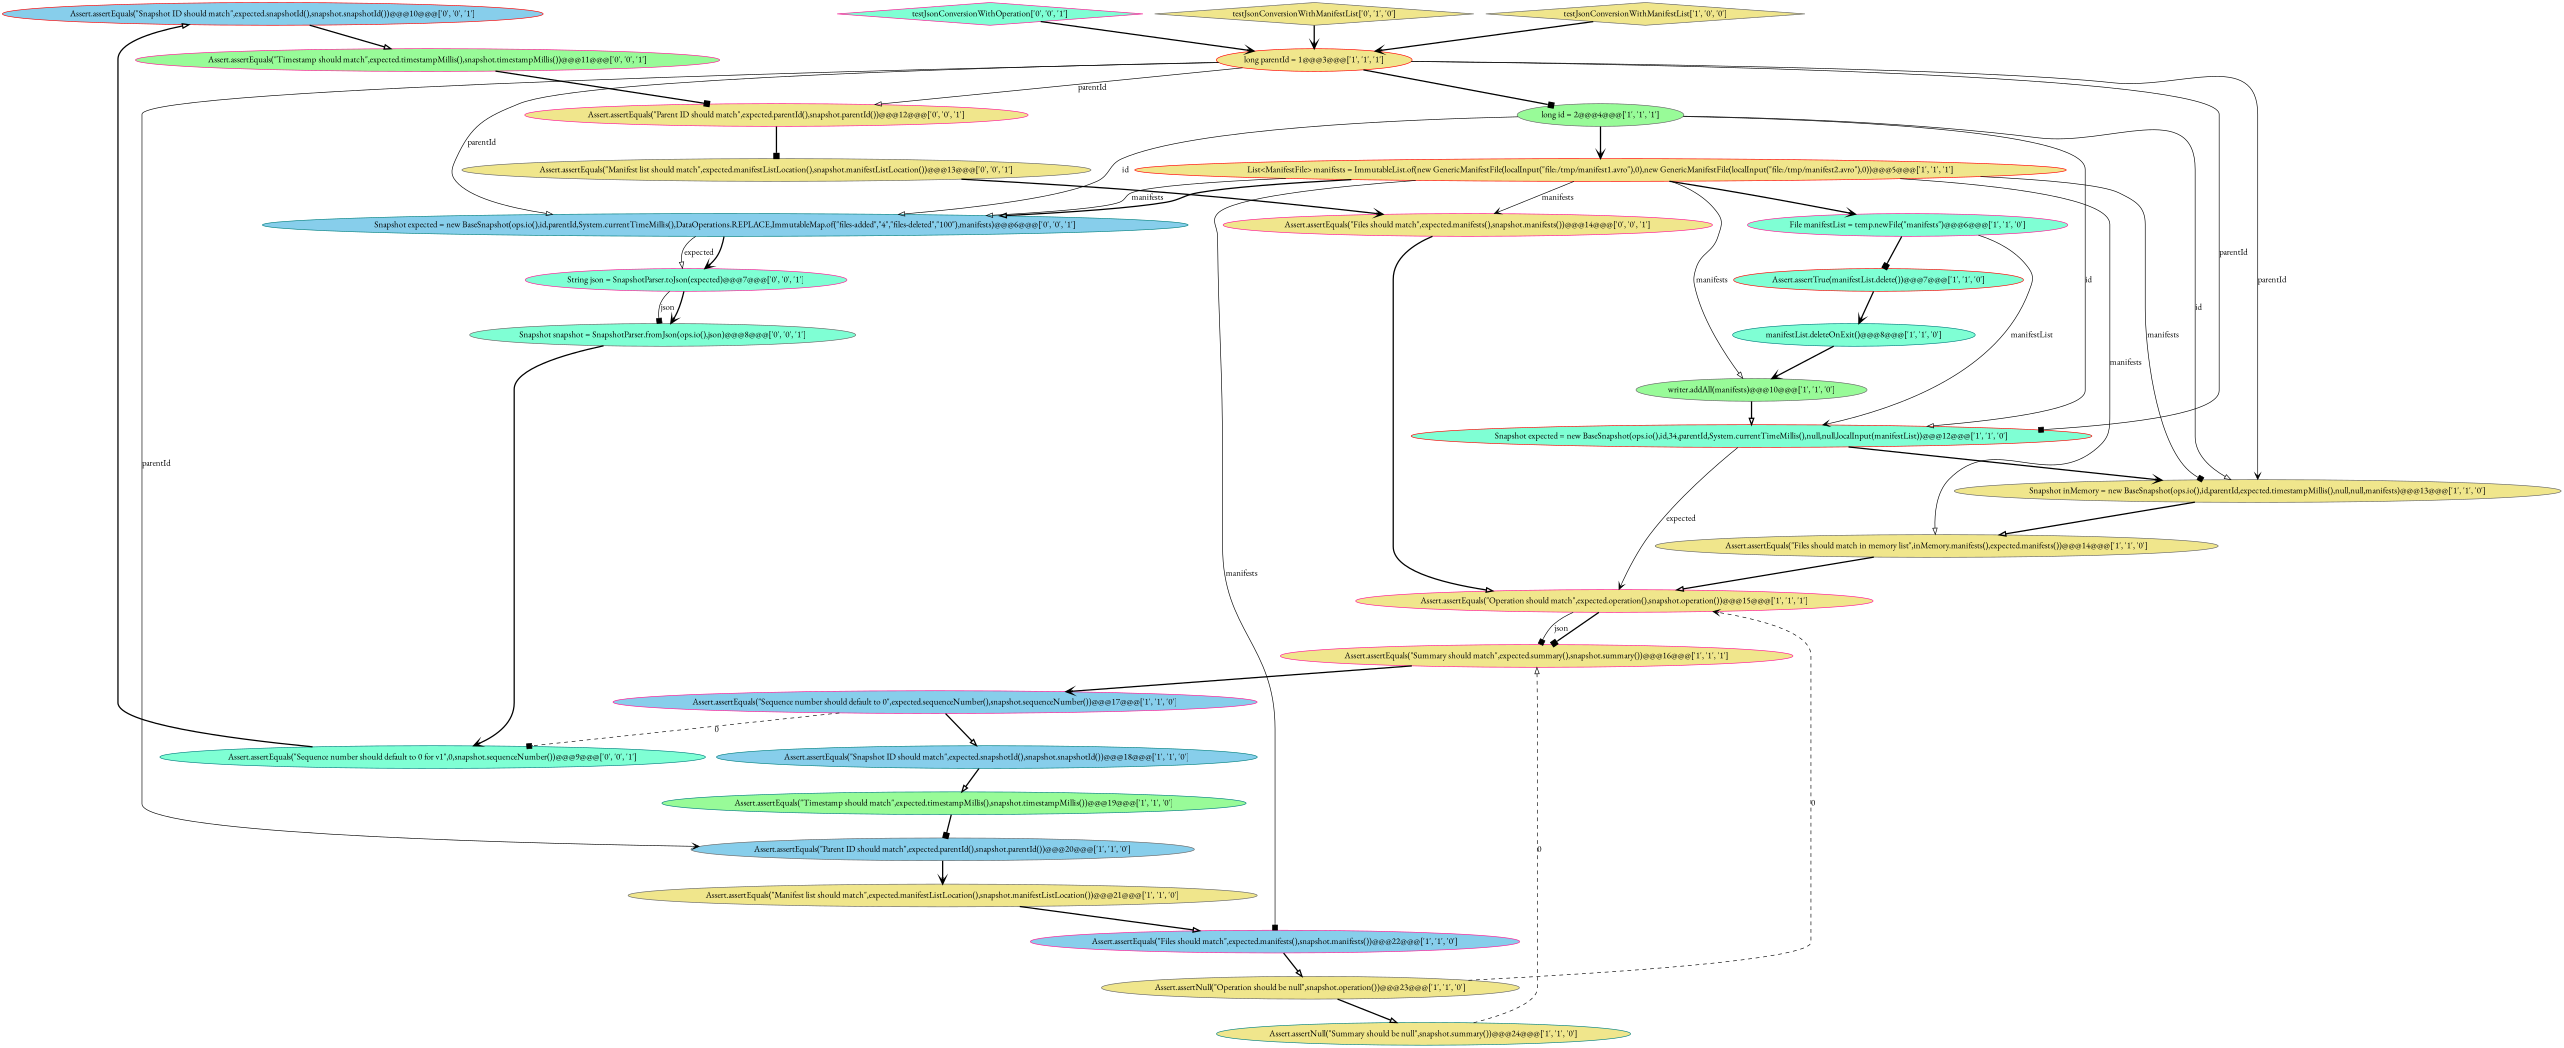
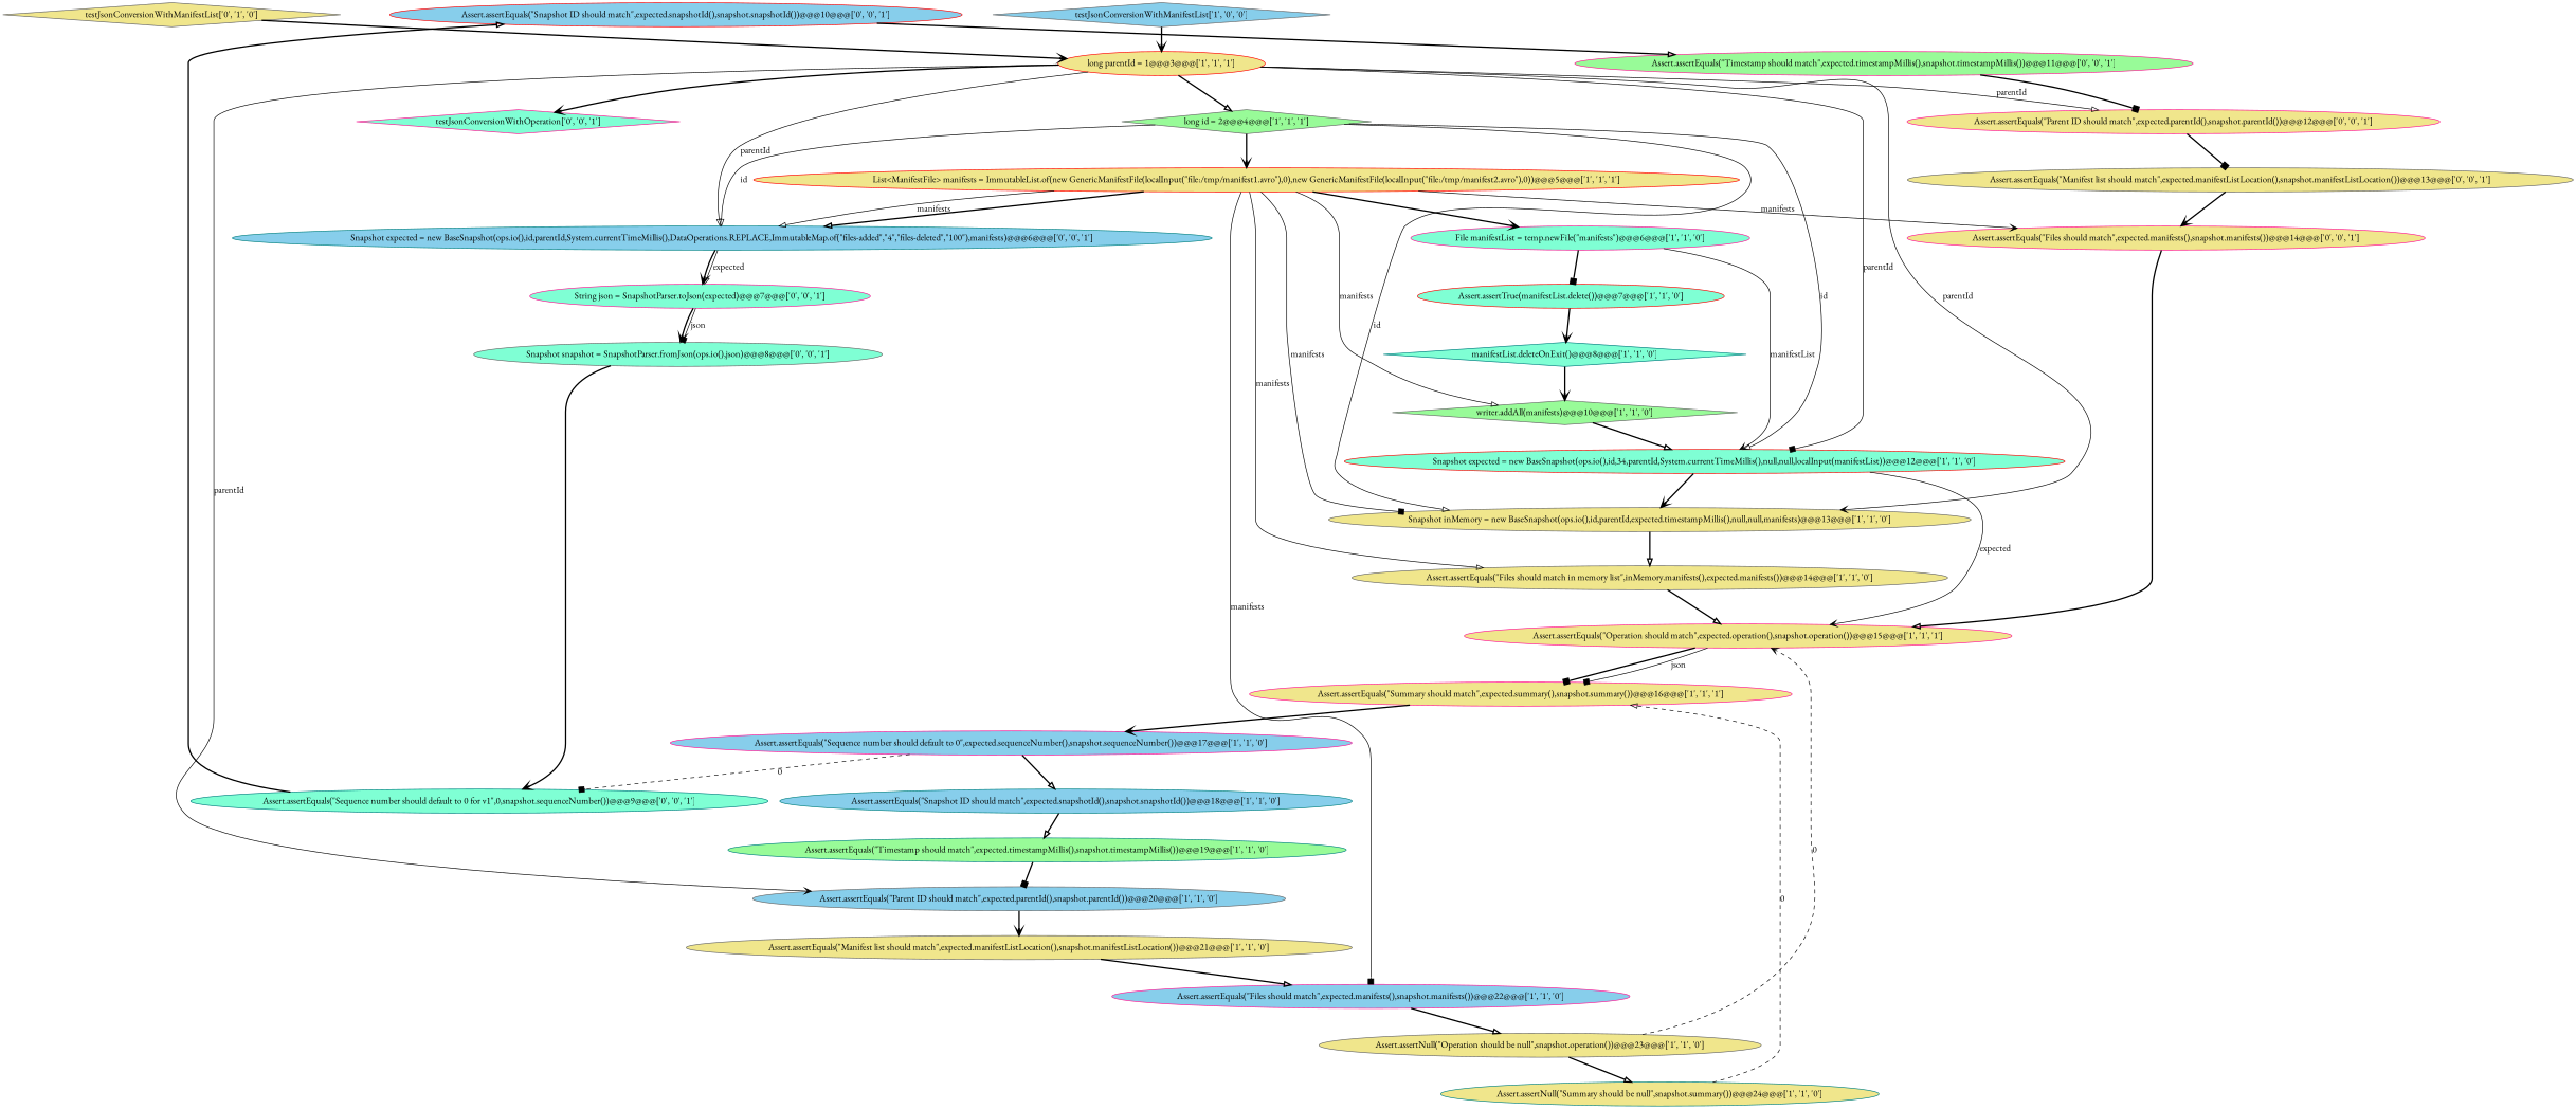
  digraph {
    fontname="EB Garamond"
    node [color=gray40 fillcolor=khaki fontname="EB Garamond" shape=ellipse style=filled]
    edge [arrowhead=onormal fontname="EB Garamond" style=bold]
    n1 [color=red fillcolor=skyblue label="Assert.assertEquals(\"Snapshot ID should match\",expected.snapshotId(),snapshot.snapshotId())@@@10@@@['0', '0', '1']"]
    n2 [color=deeppink fillcolor=palegreen label="Assert.assertEquals(\"Timestamp should match\",expected.timestampMillis(),snapshot.timestampMillis())@@@11@@@['0', '0', '1']"]
    n3 [color=deeppink label="Assert.assertEquals(\"Parent ID should match\",expected.parentId(),snapshot.parentId())@@@12@@@['0', '0', '1']"]
-   n4 [label="testJsonConversionWithManifestList['1', '0', '0']" shape=diamond]
+   n4 [fillcolor=skyblue label="testJsonConversionWithManifestList['1', '0', '0']" shape=diamond]
    n5 [color=red label="long parentId = 1@@@3@@@['1', '1', '1']"]
-   n6 [fillcolor=palegreen label="long id = 2@@@4@@@['1', '1', '1']"]
+   n6 [fillcolor=palegreen label="long id = 2@@@4@@@['1', '1', '1']" shape=diamond]
    n7 [label="Snapshot inMemory = new BaseSnapshot(ops.io(),id,parentId,expected.timestampMillis(),null,null,manifests)@@@13@@@['1', '1', '0']"]
    n8 [color=red fillcolor=aquamarine label="Snapshot expected = new BaseSnapshot(ops.io(),id,34,parentId,System.currentTimeMillis(),null,null,localInput(manifestList))@@@12@@@['1', '1', '0']"]
    n9 [color=teal fillcolor=skyblue label="Snapshot expected = new BaseSnapshot(ops.io(),id,parentId,System.currentTimeMillis(),DataOperations.REPLACE,ImmutableMap.of(\"files-added\",\"4\",\"files-deleted\",\"100\"),manifests)@@@6@@@['0', '0', '1']"]
    n10 [fillcolor=skyblue label="Assert.assertEquals(\"Parent ID should match\",expected.parentId(),snapshot.parentId())@@@20@@@['1', '1', '0']"]
    n11 [fillcolor=aquamarine label="Snapshot snapshot = SnapshotParser.fromJson(ops.io(),json)@@@8@@@['0', '0', '1']"]
    n12 [color=teal fillcolor=aquamarine label="Assert.assertEquals(\"Sequence number should default to 0 for v1\",0,snapshot.sequenceNumber())@@@9@@@['0', '0', '1']"]
    n13 [color=deeppink label="Assert.assertEquals(\"Operation should match\",expected.operation(),snapshot.operation())@@@15@@@['1', '1', '1']"]
    n14 [color=deeppink label="Assert.assertEquals(\"Summary should match\",expected.summary(),snapshot.summary())@@@16@@@['1', '1', '1']"]
    n15 [color=deeppink fillcolor=skyblue label="Assert.assertEquals(\"Sequence number should default to 0\",expected.sequenceNumber(),snapshot.sequenceNumber())@@@17@@@['1', '1', '0']"]
    n16 [color=red label="List<ManifestFile> manifests = ImmutableList.of(new GenericManifestFile(localInput(\"file:/tmp/manifest1.avro\"),0),new GenericManifestFile(localInput(\"file:/tmp/manifest2.avro\"),0))@@@5@@@['1', '1', '1']"]
    n17 [label="Assert.assertEquals(\"Files should match in memory list\",inMemory.manifests(),expected.manifests())@@@14@@@['1', '1', '0']"]
    n18 [color=deeppink fillcolor=skyblue label="Assert.assertEquals(\"Files should match\",expected.manifests(),snapshot.manifests())@@@22@@@['1', '1', '0']"]
    n19 [color=deeppink fillcolor=aquamarine label="File manifestList = temp.newFile(\"manifests\")@@@6@@@['1', '1', '0']"]
    n20 [color=deeppink label="Assert.assertEquals(\"Files should match\",expected.manifests(),snapshot.manifests())@@@14@@@['0', '0', '1']"]
-   n21 [fillcolor=palegreen label="writer.addAll(manifests)@@@10@@@['1', '1', '0']"]
+   n21 [fillcolor=palegreen label="writer.addAll(manifests)@@@10@@@['1', '1', '0']" shape=diamond]
    n22 [color=deeppink fillcolor=aquamarine label="String json = SnapshotParser.toJson(expected)@@@7@@@['0', '0', '1']"]
    n23 [label="Assert.assertNull(\"Operation should be null\",snapshot.operation())@@@23@@@['1', '1', '0']"]
    n24 [color=red fillcolor=aquamarine label="Assert.assertTrue(manifestList.delete())@@@7@@@['1', '1', '0']"]
    n25 [color=teal label="Assert.assertNull(\"Summary should be null\",snapshot.summary())@@@24@@@['1', '1', '0']"]
-   n26 [color=teal fillcolor=aquamarine label="manifestList.deleteOnExit()@@@8@@@['1', '1', '0']"]
+   n26 [color=teal fillcolor=aquamarine label="manifestList.deleteOnExit()@@@8@@@['1', '1', '0']" shape=diamond]
    n27 [color=teal fillcolor=palegreen label="Assert.assertEquals(\"Timestamp should match\",expected.timestampMillis(),snapshot.timestampMillis())@@@19@@@['1', '1', '0']"]
    n28 [label="Assert.assertEquals(\"Manifest list should match\",expected.manifestListLocation(),snapshot.manifestListLocation())@@@21@@@['1', '1', '0']"]
    n29 [label="Assert.assertEquals(\"Manifest list should match\",expected.manifestListLocation(),snapshot.manifestListLocation())@@@13@@@['0', '0', '1']"]
    n30 [color=teal fillcolor=skyblue label="Assert.assertEquals(\"Snapshot ID should match\",expected.snapshotId(),snapshot.snapshotId())@@@18@@@['1', '1', '0']"]
    n31 [color=deeppink fillcolor=aquamarine label="testJsonConversionWithOperation['0', '0', '1']" shape=diamond]
    n32 [label="testJsonConversionWithManifestList['0', '1', '0']" shape=diamond]
    n1 -> n2
    n2 -> n3 [arrowhead=box]
    n3 -> n29 [arrowhead=box]
    n4 -> n5 [arrowhead=vee]
    n5 -> n3 [label=parentId style=solid]
-   n5 -> n6 [arrowhead=box]
+   n5 -> n6
    n5 -> n7 [arrowhead=vee label=parentId style=solid]
    n5 -> n8 [arrowhead=box label=parentId style=solid]
    n5 -> n9 [label=parentId style=solid]
    n5 -> n10 [arrowhead=vee label=parentId style=solid]
    n6 -> n7 [label=id style=solid]
    n6 -> n8 [label=id style=solid]
    n6 -> n9 [label=id style=solid]
    n6 -> n16 [arrowhead=vee]
    n7 -> n17
    n8 -> n7 [arrowhead=vee]
    n8 -> n13 [arrowhead=vee label=expected style=solid]
    n9 -> n22 [arrowhead=vee]
    n9 -> n22 [label=expected style=solid]
    n10 -> n28 [arrowhead=vee]
    n11 -> n12 [arrowhead=vee]
    n12 -> n1
    n13 -> n14 [arrowhead=box]
    n13 -> n14 [arrowhead=box label=json style=solid]
    n14 -> n15 [arrowhead=vee]
    n15 -> n12 [arrowhead=box label=0 style=dashed]
    n15 -> n30
    n16 -> n7 [arrowhead=box label=manifests style=solid]
    n16 -> n9
    n16 -> n9 [label=manifests style=solid]
    n16 -> n17 [label=manifests style=solid]
    n16 -> n18 [arrowhead=box label=manifests style=solid]
    n16 -> n19 [arrowhead=vee]
    n16 -> n20 [arrowhead=vee label=manifests style=solid]
    n16 -> n21 [label=manifests style=solid]
    n17 -> n13
    n18 -> n23
    n19 -> n8 [arrowhead=vee label=manifestList style=solid]
    n19 -> n24 [arrowhead=box]
    n20 -> n13
    n21 -> n8
    n22 -> n11 [arrowhead=vee]
    n22 -> n11 [arrowhead=box label=json style=solid]
    n23 -> n13 [arrowhead=vee label=0 style=dashed]
    n23 -> n25
    n24 -> n26 [arrowhead=vee]
    n25 -> n14 [label=0 style=dashed]
    n26 -> n21 [arrowhead=vee]
    n27 -> n10 [arrowhead=box]
    n28 -> n18
    n29 -> n20 [arrowhead=vee]
    n30 -> n27
-   n31 -> n5 [arrowhead=vee]
+   n5 -> n31 [arrowhead=vee]
    n32 -> n5 [arrowhead=vee]
  }
